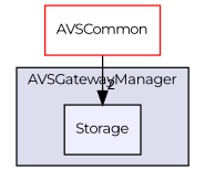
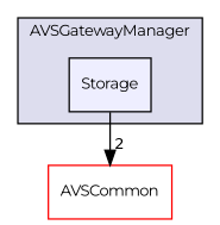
  digraph {
    compound=true
    fontname=Montserrat
    node [fontname=Montserrat fontsize=10 shape=box style=filled]
    n1 [fillcolor="#eeeeff" label=Storage pencolor=black]
    n2 [color=red fillcolor=white label=AVSCommon]
    subgraph cluster_1 {
      bgcolor="#ddddee"
      fontsize=10
      label=AVSGatewayManager
      pencolor=black
      n1
    }
-   n2 -> n1 [headlabel=2 labeldistance=1.5 labelfontname=Helvetica labelfontsize=10 fontname=Montserrat]
+   n1 -> n2 [headlabel=2 labeldistance=1.5 labelfontname=Helvetica labelfontsize=10 fontname=Montserrat]
  }
